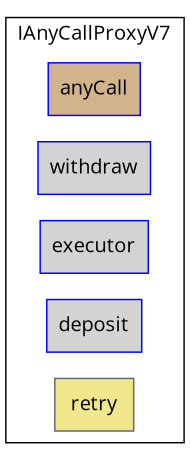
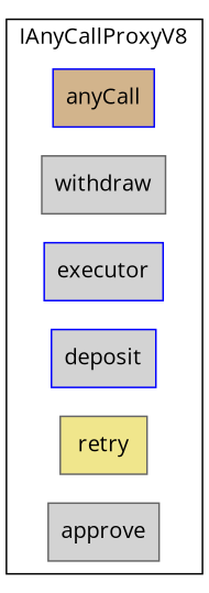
  strict digraph {
    rankdir=LR
    fontname="Open Sans"
    node [shape=box style=filled fillcolor=lightgrey color=blue fontname="Open Sans"]
    n1 [label=anyCall fillcolor=tan]
-   n2 [label=withdraw]
+   n2 [label=withdraw color=gray40]
    n3 [label=executor]
    n4 [label=deposit]
    n5 [label=retry fillcolor=khaki color=gray40]
+   n6 [label=approve color=gray40]
    subgraph cluster_1 {
-     label=IAnyCallProxyV7
+     label=IAnyCallProxyV8
      n1
      n2
      n3
      n4
      n5
+     n6
    }
    subgraph cluster_2 {
      label="[Solidity]"
    }
  }
